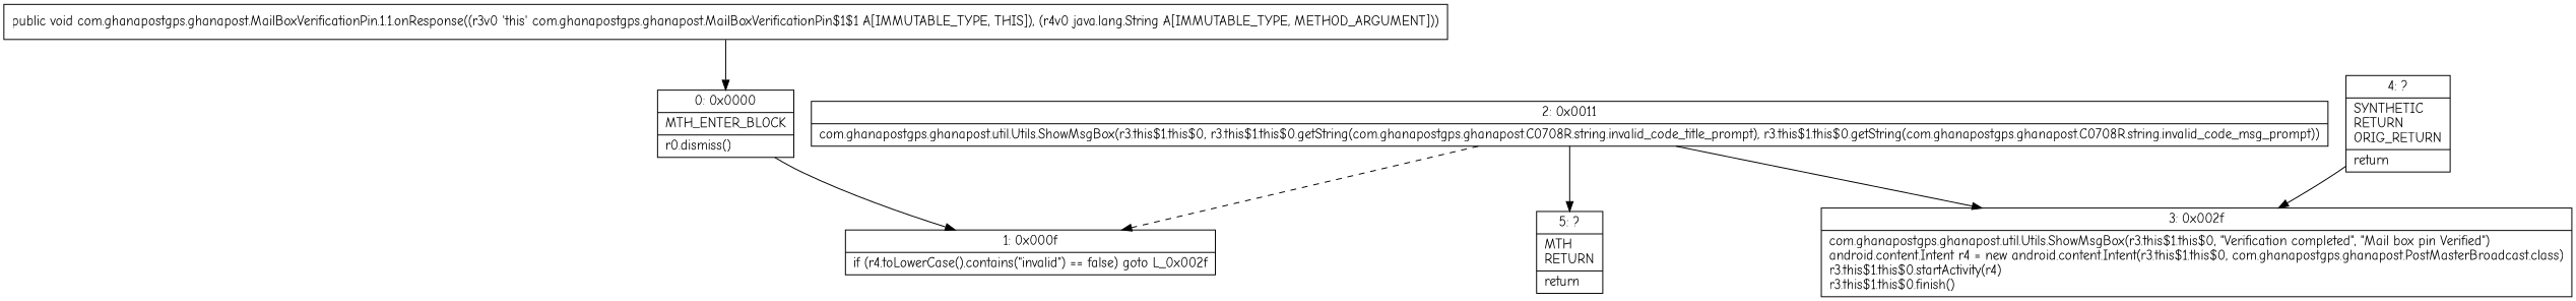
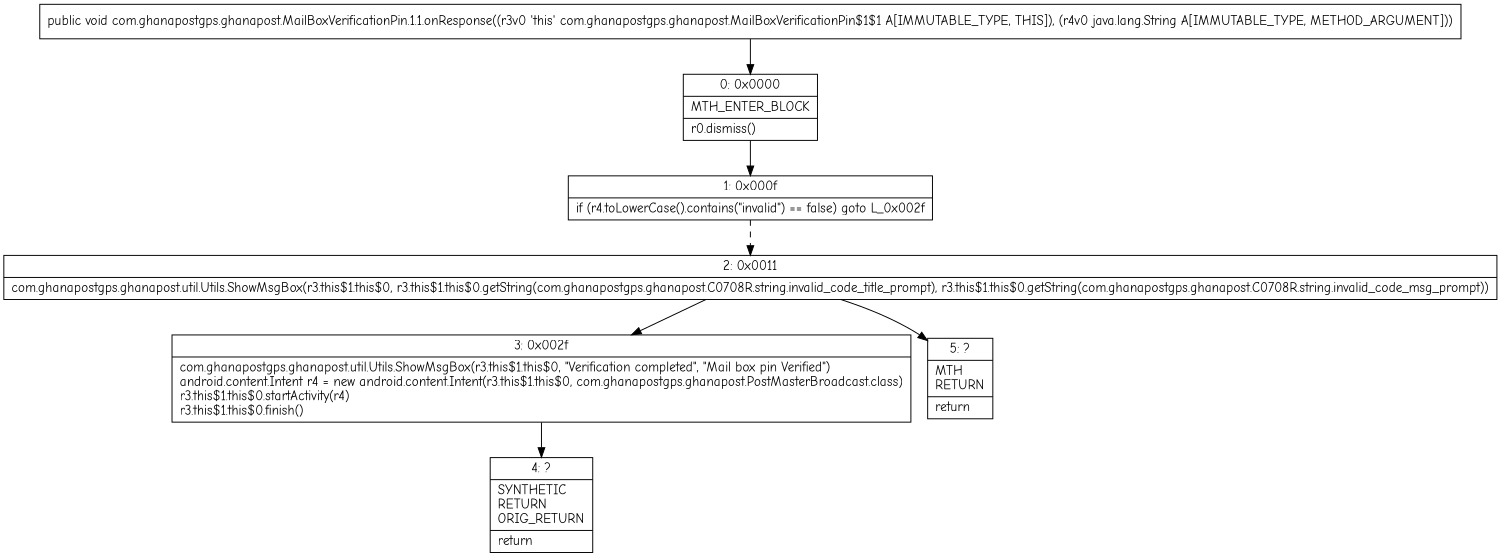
  digraph {
    fontname="Comic Neue"
    node [fontname="Comic Neue" shape=record]
    edge [fontname="Comic Neue"]
    n1 [label="{0\:\ 0x0000|MTH_ENTER_BLOCK\l|r0.dismiss()\l}"]
    n2 [label="{1\:\ 0x000f|if (r4.toLowerCase().contains(\"invalid\") == false) goto L_0x002f\l}"]
    n3 [label="{2\:\ 0x0011|com.ghanapostgps.ghanapost.util.Utils.ShowMsgBox(r3.this$1.this$0, r3.this$1.this$0.getString(com.ghanapostgps.ghanapost.C0708R.string.invalid_code_title_prompt), r3.this$1.this$0.getString(com.ghanapostgps.ghanapost.C0708R.string.invalid_code_msg_prompt))\l}"]
    n4 [label="{3\:\ 0x002f|com.ghanapostgps.ghanapost.util.Utils.ShowMsgBox(r3.this$1.this$0, \"Verification completed\", \"Mail box pin Verified\")\landroid.content.Intent r4 = new android.content.Intent(r3.this$1.this$0, com.ghanapostgps.ghanapost.PostMasterBroadcast.class)\lr3.this$1.this$0.startActivity(r4)\lr3.this$1.this$0.finish()\l}"]
    n5 [label="{5\:\ ?|MTH\lRETURN\l|return\l}"]
    n6 [label="{4\:\ ?|SYNTHETIC\lRETURN\lORIG_RETURN\l|return\l}"]
    n7 [label="{public void com.ghanapostgps.ghanapost.MailBoxVerificationPin.1.1.onResponse((r3v0 'this' com.ghanapostgps.ghanapost.MailBoxVerificationPin$1$1 A[IMMUTABLE_TYPE, THIS]), (r4v0 java.lang.String A[IMMUTABLE_TYPE, METHOD_ARGUMENT])) }"]
    n1 -> n2
-   n3 -> n2 [style=dashed]
+   n2 -> n3 [style=dashed]
    n3 -> n4
    n3 -> n5
-   n6 -> n4
+   n4 -> n6
    n7 -> n1
  }
